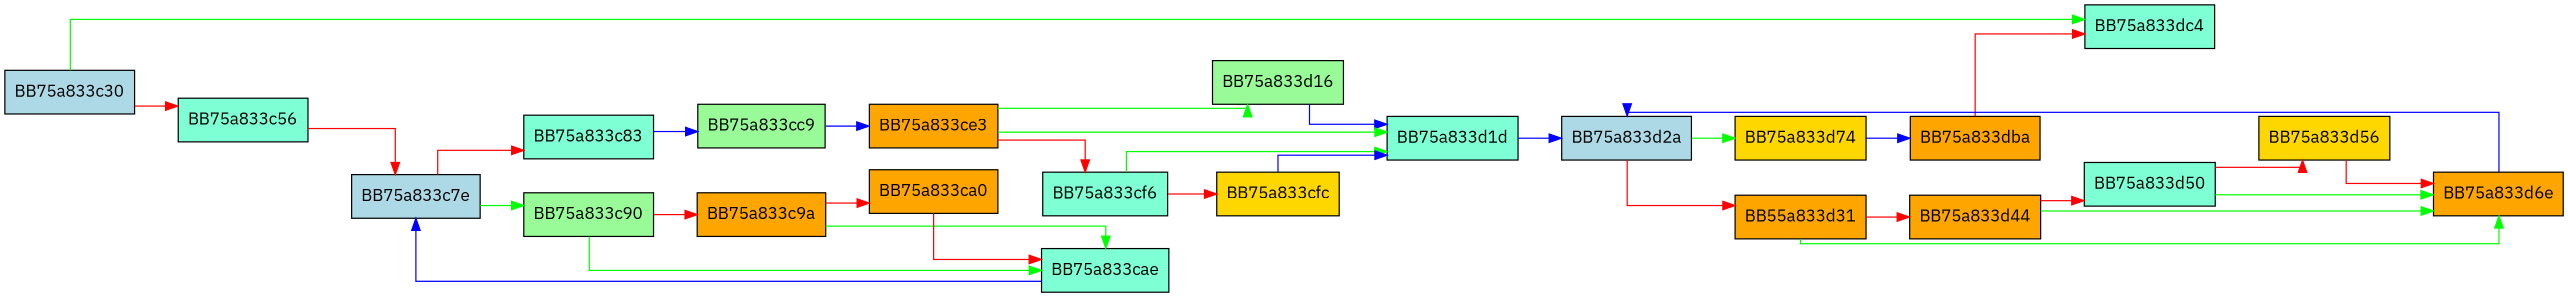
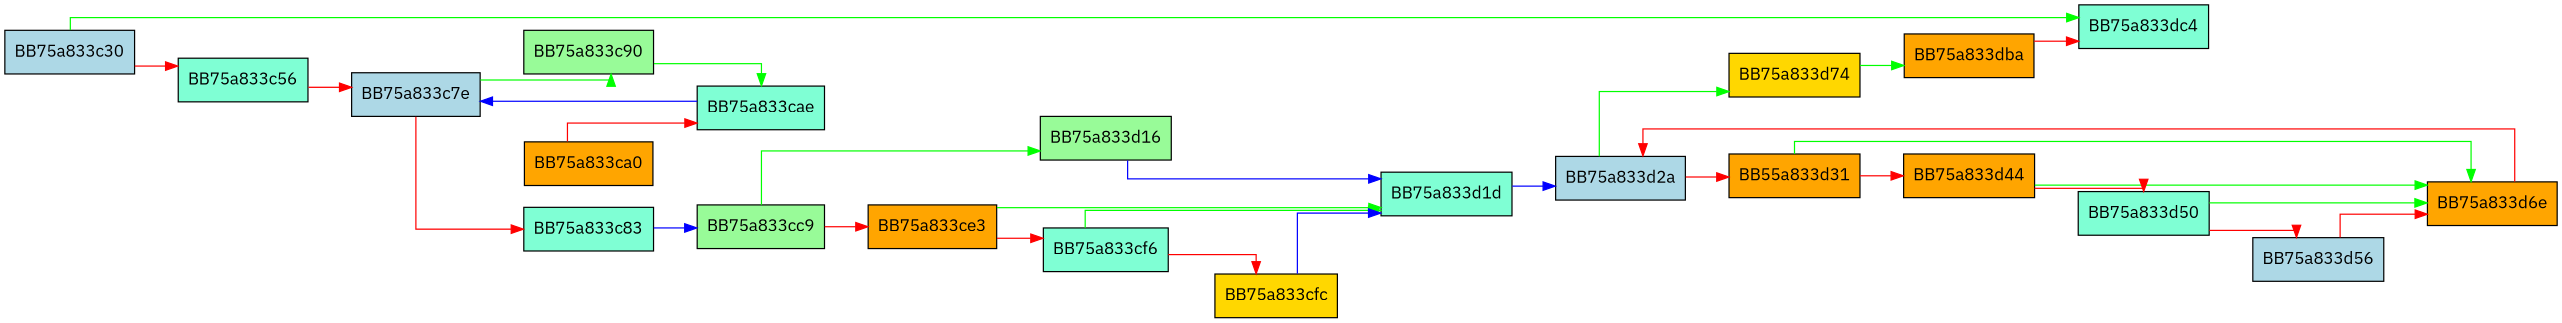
  digraph {
    fontname="IBM Plex Sans"
    rankdir=LR
    splines=ortho
    node [fillcolor=aquamarine fontname="IBM Plex Sans" shape=box style=filled]
    edge [color=red fontname="IBM Plex Sans"]
    BB75a833c30 [fillcolor=lightblue]
    BB75a833dc4
    BB75a833c56
    BB75a833c7e [fillcolor=lightblue]
    BB75a833c90 [fillcolor=palegreen]
    BB75a833c83
    BB75a833cae
-   BB75a833c9a [fillcolor=orange]
    BB75a833cc9 [fillcolor=palegreen]
    BB75a833ca0 [fillcolor=orange]
    BB75a833d16 [fillcolor=palegreen]
    BB75a833ce3 [fillcolor=orange]
    BB75a833d1d
    BB75a833cf6
    BB75a833d2a [fillcolor=lightblue]
    BB75a833cfc [fillcolor=gold]
    BB75a833d74 [fillcolor=gold]
    n18 [fillcolor=orange label=BB55a833d31]
    BB75a833dba [fillcolor=orange]
    BB75a833d6e [fillcolor=orange]
    BB75a833d44 [fillcolor=orange]
    BB75a833d50
-   BB75a833d56 [fillcolor=gold]
+   BB75a833d56 [fillcolor=lightblue]
    BB75a833c30 -> BB75a833dc4 [color=green]
    BB75a833c30 -> BB75a833c56
    BB75a833c56 -> BB75a833c7e
    BB75a833c7e -> BB75a833c90 [color=green]
    BB75a833c7e -> BB75a833c83
    BB75a833c90 -> BB75a833cae [color=green]
-   BB75a833c90 -> BB75a833c9a
    BB75a833c83 -> BB75a833cc9 [color=blue]
    BB75a833cae -> BB75a833c7e [color=blue]
-   BB75a833c9a -> BB75a833cae [color=green]
-   BB75a833c9a -> BB75a833ca0
-   BB75a833ce3 -> BB75a833d16 [color=green]
-   BB75a833cc9 -> BB75a833ce3 [color=blue]
+   BB75a833cc9 -> BB75a833d16 [color=green]
+   BB75a833cc9 -> BB75a833ce3
    BB75a833ca0 -> BB75a833cae
    BB75a833d16 -> BB75a833d1d [color=blue]
    BB75a833ce3 -> BB75a833d1d [color=green]
    BB75a833ce3 -> BB75a833cf6
    BB75a833d1d -> BB75a833d2a [color=blue]
    BB75a833cf6 -> BB75a833d1d [color=green]
    BB75a833cf6 -> BB75a833cfc
    BB75a833d2a -> BB75a833d74 [color=green]
    BB75a833d2a -> n18
    BB75a833cfc -> BB75a833d1d [color=blue]
-   BB75a833d74 -> BB75a833dba [color=blue]
+   BB75a833d74 -> BB75a833dba [color=green]
    n18 -> BB75a833d6e [color=green]
    n18 -> BB75a833d44
    BB75a833dba -> BB75a833dc4
-   BB75a833d6e -> BB75a833d2a [color=blue]
+   BB75a833d6e -> BB75a833d2a
    BB75a833d44 -> BB75a833d6e [color=green]
    BB75a833d44 -> BB75a833d50
    BB75a833d50 -> BB75a833d6e [color=green]
    BB75a833d50 -> BB75a833d56
    BB75a833d56 -> BB75a833d6e
  }
